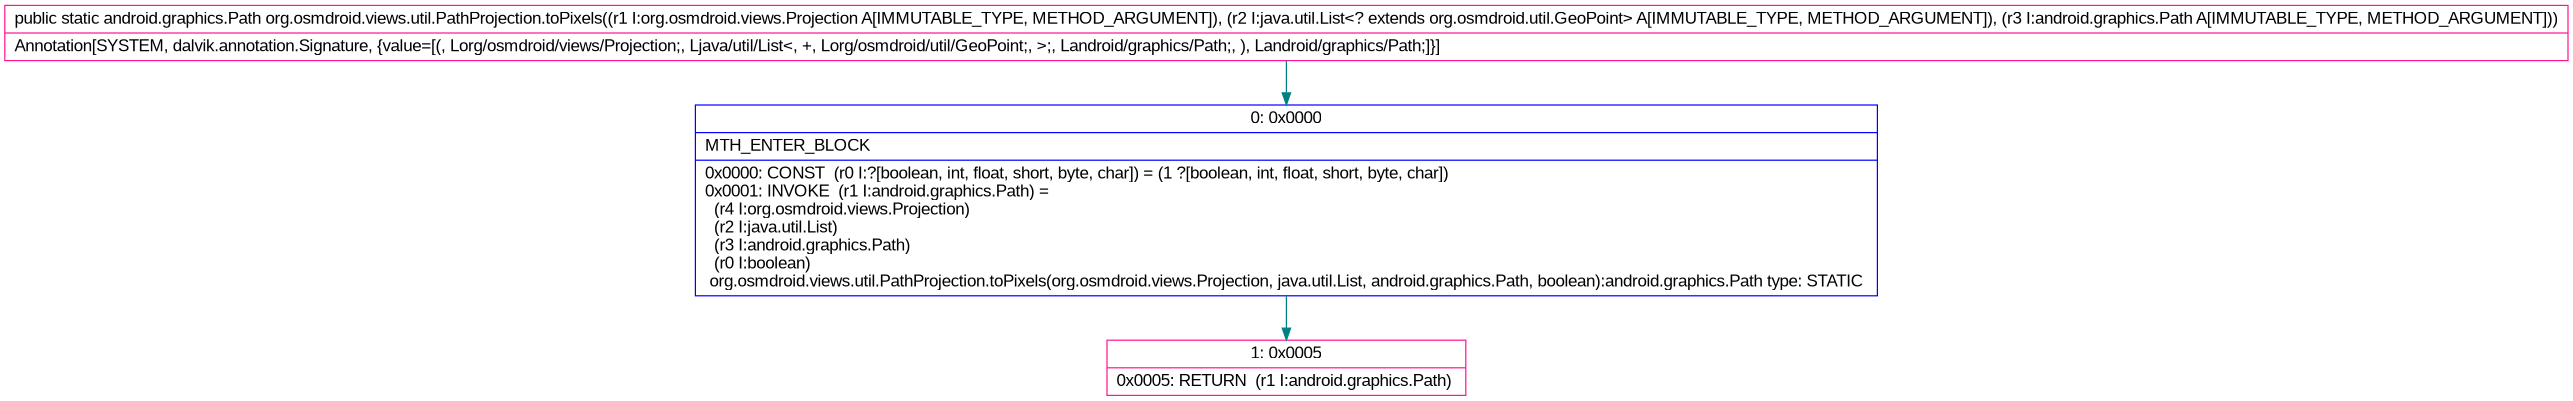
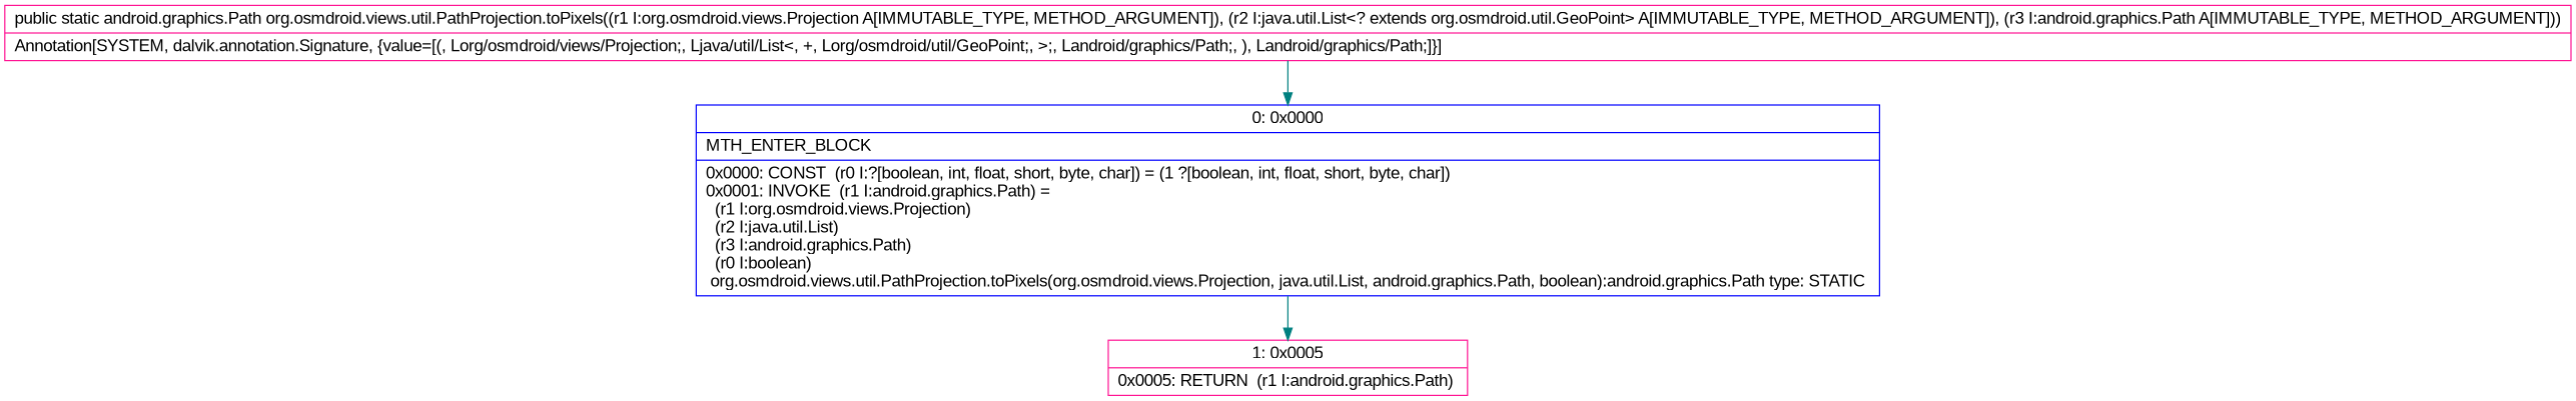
  digraph {
    fontname="Liberation Sans"
    node [shape=record color=deeppink fontname="Liberation Sans"]
    edge [color=teal arrowhead=normal fontname="Liberation Sans"]
-   n1 [label="{0\:\ 0x0000|MTH_ENTER_BLOCK\l|0x0000: CONST  (r0 I:?[boolean, int, float, short, byte, char]) = (1 ?[boolean, int, float, short, byte, char]) \l0x0001: INVOKE  (r1 I:android.graphics.Path) = \l  (r4 I:org.osmdroid.views.Projection)\l  (r2 I:java.util.List)\l  (r3 I:android.graphics.Path)\l  (r0 I:boolean)\l org.osmdroid.views.util.PathProjection.toPixels(org.osmdroid.views.Projection, java.util.List, android.graphics.Path, boolean):android.graphics.Path type: STATIC \l}" color=blue]
+   n1 [label="{0\:\ 0x0000|MTH_ENTER_BLOCK\l|0x0000: CONST  (r0 I:?[boolean, int, float, short, byte, char]) = (1 ?[boolean, int, float, short, byte, char]) \l0x0001: INVOKE  (r1 I:android.graphics.Path) = \l  (r1 I:org.osmdroid.views.Projection)\l  (r2 I:java.util.List)\l  (r3 I:android.graphics.Path)\l  (r0 I:boolean)\l org.osmdroid.views.util.PathProjection.toPixels(org.osmdroid.views.Projection, java.util.List, android.graphics.Path, boolean):android.graphics.Path type: STATIC \l}" color=blue]
    n2 [label="{1\:\ 0x0005|0x0005: RETURN  (r1 I:android.graphics.Path) \l}"]
    n3 [label="{public static android.graphics.Path org.osmdroid.views.util.PathProjection.toPixels((r1 I:org.osmdroid.views.Projection A[IMMUTABLE_TYPE, METHOD_ARGUMENT]), (r2 I:java.util.List\<? extends org.osmdroid.util.GeoPoint\> A[IMMUTABLE_TYPE, METHOD_ARGUMENT]), (r3 I:android.graphics.Path A[IMMUTABLE_TYPE, METHOD_ARGUMENT]))  | Annotation[SYSTEM, dalvik.annotation.Signature, \{value=[(, Lorg\/osmdroid\/views\/Projection;, Ljava\/util\/List\<, +, Lorg\/osmdroid\/util\/GeoPoint;, \>;, Landroid\/graphics\/Path;, ), Landroid\/graphics\/Path;]\}]\l}"]
    n1 -> n2
    n3 -> n1
  }
